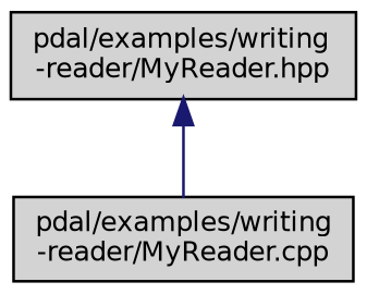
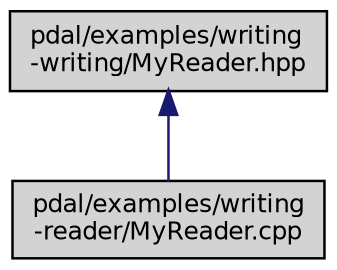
  digraph {
    node [color=black fillcolor=lightgrey fontname=Helvetica fontsize=10 shape=record style=filled]
-   n1 [fontcolor=black height=0.2 label="pdal/examples/writing\l-reader/MyReader.hpp" width=0.4]
+   n1 [fontcolor=black height=0.2 label="pdal/examples/writing\l-writing/MyReader.hpp" width=0.4]
    n2 [height=0.2 label="pdal/examples/writing\l-reader/MyReader.cpp" width=0.4]
    n1 -> n2 [color=midnightblue dir=back fontname=Helvetica fontsize=10 labelfontname=Helvetica labelfontsize=10 style=solid]
  }
